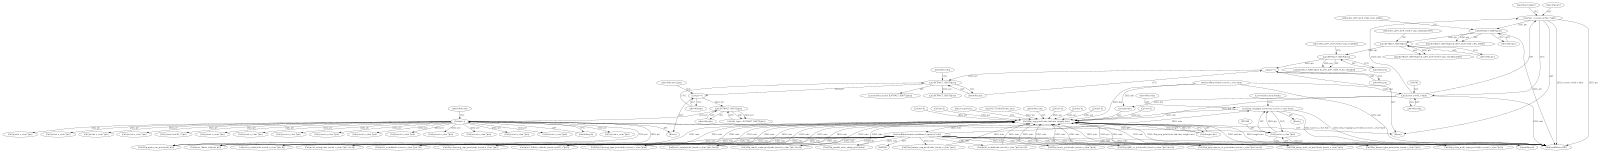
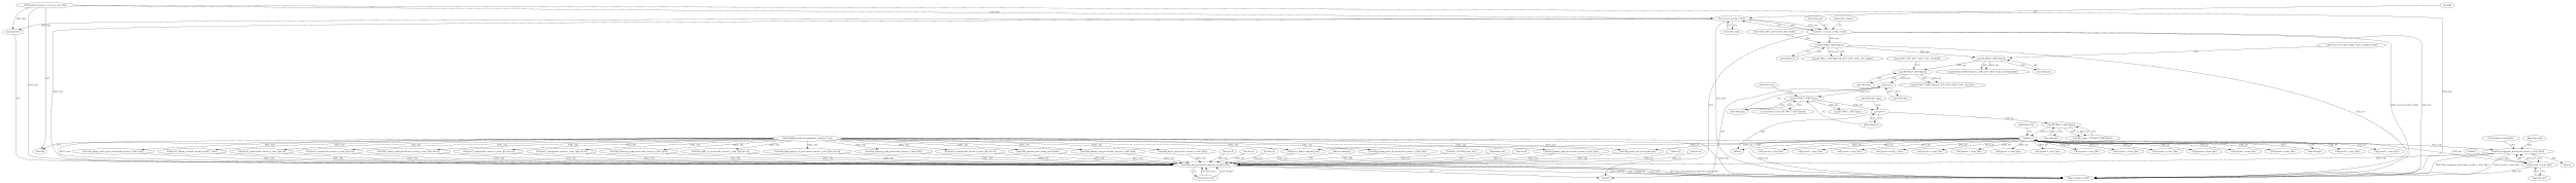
  digraph {
    fontname=Montserrat
    node [fontname=Montserrat]
    edge [fontname=Montserrat]
    n1 [label="(Call,l2tp_msgtype_print(ndo, (const u_char *)ptr))"]
    n2 [label="(Call,(const u_char *)ptr)"]
    n3 [label="(Call,l2tp_avp_print(ndo, dat+len, length-len))"]
    n4 [label="(MethodReturn,RET)"]
    n5 [label="(Block,)"]
    n6 [label="(Identifier,ptr)"]
    n7 [label="(Block,)"]
    n8 [label="(Call,length-len)"]
    n9 [label="(MethodParameterIn,netdissect_options *ndo)"]
    n10 [label="(Call,l2tp_proto_ver_print(ndo, ptr))"]
    n11 [label="(Call,print_32bits_val(ndo, (const uint32_t *)ptr))"]
    n12 [label="(Call,print_octets(ndo, (const u_char *)ptr, 8))"]
-   n13 [label="(Call,print_octets(bits, (const u_char *)ptr, 16))"]
+   n13 [label="(Call,print_octets(ndo, (const u_char *)ptr, 16))"]
    n14 [label="(Call,l2tp_result_code_print(ndo, (const u_char *)ptr, len-6))"]
    n15 [label="(Call,print_octets(ndo, (const u_char *)ptr, len-6))"]
    n16 [label="(Call,print_string(ndo, (const u_char *)ptr, len-6))"]
    n17 [label="(Call,l2tp_framing_type_print(ndo, (const u_char *)ptr))"]
    n18 [label="(Call,print_16bits_val(ndo, ptr))"]
    n19 [label="(Call,l2tp_q931_cc_print(ndo, (const u_char *)ptr, len-6))"]
    n20 [label="(Call,l2tp_ppp_discon_cc_print(ndo, (const u_char *)ptr, len-6))"]
    n21 [label="(Call,l2tp_proxy_auth_type_print(ndo, (const u_char *)ptr))"]
    n22 [label="(Call,l2tp_framing_cap_print(ndo, (const u_char *)ptr))"]
    n23 [label="(Call,print_octets(ndo, (const u_char *)ptr, len-6))"]
    n24 [label="(Call,l2tp_packet_proc_delay_print(ndo))"]
    n25 [label="(Call,l2tp_bearer_cap_print(ndo, (const u_char *)ptr))"]
    n26 [label="(Call,l2tp_accm_print(ndo, (const u_char *)ptr))"]
    n27 [label="(Call,l2tp_proxy_auth_id_print(ndo, (const u_char *)ptr))"]
    n28 [label="(Call,l2tp_bearer_type_print(ndo, (const u_char *)ptr))"]
    1000108
    n30 [label="(Call,ptr++)"]
    n31 [label="(Call,(const u_char *)ptr)"]
    n32 [label="(Block,)"]
    n33 [label="(Call,(const u_char *)ptr)"]
    n34 [label="(Call,(const u_char *)ptr)"]
    n35 [label="(Identifier,ptr)"]
    n36 [label="(Call,(const u_char *)ptr)"]
    n37 [label="(Call,(const u_char *)ptr)"]
    n38 [label="(Call,(const u_char *)ptr)"]
    n39 [label="(Call,(const u_char *)ptr)"]
    n40 [label="(Call,(const u_char *)ptr)"]
    n41 [label="(Call,(const uint32_t *)ptr)"]
    n42 [label="(Call,(const u_char *)ptr)"]
    n43 [label="(Call,(const u_char *)ptr)"]
    n44 [label="(Call,(const u_char *)ptr)"]
    n45 [label="(Call,(const u_char *)ptr)"]
    n46 [label="(Call,(const u_char *)ptr)"]
    n47 [label="(Call,(const u_char *)ptr)"]
    n48 [label="(Call,(const u_char *)ptr)"]
    n49 [label="(Call,EXTRACT_16BITS(ptr))"]
    n50 [label="(Call,attr_type = EXTRACT_16BITS(ptr))"]
    n51 [label="(Identifier,ptr)"]
    n52 [label="(Call,ptr++)"]
    n53 [label="(Identifier,ptr)"]
    n54 [label="(Call,EXTRACT_16BITS(ptr))"]
    n55 [label="(ControlStructure,if (EXTRACT_16BITS(ptr)))"]
    n56 [label="(Identifier,ptr)"]
    n57 [label="(Call,EXTRACT_16BITS(ptr))"]
    n58 [label="(Call,ptr++)"]
    n59 [label="(Identifier,ptr)"]
    n60 [label="(Call,EXTRACT_16BITS(ptr))"]
    n61 [label="(Call,EXTRACT_16BITS(ptr) & L2TP_AVP_HDR_FLAG_HIDDEN)"]
    n62 [label="(Identifier,ptr)"]
    n63 [label="(Call,EXTRACT_16BITS(ptr))"]
    n64 [label="(Identifier,ptr)"]
    n65 [label="(Call,EXTRACT_16BITS(ptr) & L2TP_AVP_HDR_FLAG_MANDATORY)"]
    n66 [label="(Call,EXTRACT_16BITS(ptr))"]
    n67 [label="(Call,EXTRACT_16BITS(ptr) & L2TP_AVP_HDR_LEN_MASK)"]
    n68 [label="(Identifier,ptr)"]
    n69 [label="(Call,*ptr = (const uint16_t *)dat)"]
    n70 [label="(Call,(const uint16_t *)dat)"]
    n71 [label="(Identifier,dat)"]
    n72 [label="(Call,dat+len)"]
    n73 [label="(MethodParameterIn,const u_char *dat)"]
    n74 [label="(Identifier,hidden)"]
    n75 [label="(Identifier,ndo)"]
    n76 [label="(ControlStructure,break;)"]
    n77 [label="(Call,len-6)"]
    n78 [label="(Identifier,L2TP_AVP_HDR_LEN_MASK)"]
    n79 [label="(Call,len-6)"]
    n80 [label="(Identifier,ptr)"]
    n81 [label="(Call,len-6)"]
    n82 [label="(Return,options;)"]
    n83 [label="(Identifier,ndo)"]
    n84 [label="(Call,ND_TCHECK2(*ptr, len))"]
    n85 [label="(Identifier,L2TP_AVP_HDR_FLAG_HIDDEN)"]
    n86 [label="(Identifier,ndo)"]
    n87 [label="(Identifier,ndo)"]
    n88 [label="(Call,len-6)"]
    n89 [label="(Call,len-6)"]
    n90 [label="(Identifier,L2TP_AVP_HDR_FLAG_MANDATORY)"]
    n91 [label="(Identifier,attr_type)"]
    n92 [label="(Call,len-6)"]
    n93 [label=1030262]
-   1000118
+   1000118 [label=1000198]
    n1 -> n2 [label="CFG: "]
    n1 -> n3 [label="DDG: ndo"]
    n1 -> n4 [label="DDG: l2tp_msgtype_print(ndo, (const u_char *)ptr)"]
    n1 -> n4 [label="DDG: (const u_char *)ptr"]
    n1 -> n5 [label="AST: "]
    n2 -> n1 [label="AST: "]
    n2 -> n1 [label="DDG: ptr"]
    n2 -> n4 [label="DDG: ptr"]
    n2 -> n6 [label="CFG: "]
    n3 -> n4 [label="DDG: ndo"]
    n3 -> n4 [label="DDG: l2tp_avp_print(ndo, dat+len, length-len)"]
    n3 -> n4 [label="DDG: dat+len"]
    n3 -> n4 [label="DDG: length-len"]
    n3 -> n7 [label="AST: "]
    n3 -> n8 [label="CFG: "]
    n6 -> n2 [label="AST: "]
    n8 -> n3 [label="AST: "]
    n8 -> n3 [label="DDG: length"]
    n8 -> n3 [label="DDG: len"]
    n9 -> n1 [label="DDG: ndo"]
-   n3 -> n9 [label="DDG: ndo"]
+   n9 -> n3 [label="DDG: ndo"]
    n9 -> n4 [label="DDG: ndo"]
    n9 -> n10 [label="DDG: ndo"]
    n9 -> n11 [label="DDG: ndo"]
    n9 -> n12 [label="DDG: ndo"]
    n9 -> n13 [label="DDG: ndo"]
    n9 -> n14 [label="DDG: ndo"]
    n9 -> n15 [label="DDG: ndo"]
    n9 -> n16 [label="DDG: ndo"]
    n9 -> n17 [label="DDG: ndo"]
    n9 -> n18 [label="DDG: ndo"]
    n9 -> n19 [label="DDG: ndo"]
    n9 -> n20 [label="DDG: ndo"]
    n9 -> n21 [label="DDG: ndo"]
    n9 -> n22 [label="DDG: ndo"]
    n9 -> n23 [label="DDG: ndo"]
    n9 -> n24 [label="DDG: ndo"]
    n9 -> n25 [label="DDG: ndo"]
    n9 -> n26 [label="DDG: ndo"]
    n9 -> n27 [label="DDG: ndo"]
    n9 -> n28 [label="DDG: ndo"]
    n9 -> 1000108 [label="AST: "]
    n10 -> n3 [label="DDG: ndo"]
    n11 -> n3 [label="DDG: ndo"]
    n12 -> n3 [label="DDG: ndo"]
    n13 -> n3 [label="DDG: ndo"]
    n14 -> n3 [label="DDG: ndo"]
    n15 -> n3 [label="DDG: ndo"]
    n16 -> n3 [label="DDG: ndo"]
    n17 -> n3 [label="DDG: ndo"]
    n18 -> n3 [label="DDG: ndo"]
    n19 -> n3 [label="DDG: ndo"]
    n20 -> n3 [label="DDG: ndo"]
    n21 -> n3 [label="DDG: ndo"]
    n22 -> n3 [label="DDG: ndo"]
    n23 -> n3 [label="DDG: ndo"]
    n24 -> n3 [label="DDG: ndo"]
    n25 -> n3 [label="DDG: ndo"]
    n26 -> n3 [label="DDG: ndo"]
    n27 -> n3 [label="DDG: ndo"]
    n28 -> n3 [label="DDG: ndo"]
    n30 -> n2 [label="DDG: ptr"]
    n30 -> n4 [label="DDG: ptr"]
    n30 -> n10 [label="DDG: ptr"]
    n30 -> n18 [label="DDG: ptr"]
    n30 -> n31 [label="DDG: ptr"]
    n30 -> n32 [label="AST: "]
    n30 -> n33 [label="DDG: ptr"]
    n30 -> n34 [label="DDG: ptr"]
    n30 -> n35 [label="CFG: "]
    n30 -> n36 [label="DDG: ptr"]
    n30 -> n37 [label="DDG: ptr"]
    n30 -> n38 [label="DDG: ptr"]
    n30 -> n39 [label="DDG: ptr"]
    n30 -> n40 [label="DDG: ptr"]
    n30 -> n41 [label="DDG: ptr"]
    n30 -> n42 [label="DDG: ptr"]
    n30 -> n43 [label="DDG: ptr"]
    n30 -> n44 [label="DDG: ptr"]
    n30 -> n45 [label="DDG: ptr"]
    n30 -> n46 [label="DDG: ptr"]
    n30 -> n47 [label="DDG: ptr"]
    n30 -> n48 [label="DDG: ptr"]
    n35 -> n30 [label="AST: "]
    n49 -> n30 [label="DDG: ptr"]
    n49 -> n50 [label="AST: "]
    n49 -> n50 [label="DDG: ptr"]
    n49 -> n51 [label="CFG: "]
    n50 -> n49 [label="CFG: "]
    n51 -> n49 [label="AST: "]
    n52 -> n32 [label="AST: "]
    n52 -> n49 [label="DDG: ptr"]
    n52 -> n53 [label="CFG: "]
    n53 -> n52 [label="AST: "]
    n53 -> n54 [label="CFG: "]
    n54 -> n52 [label="DDG: ptr"]
    n54 -> n55 [label="AST: "]
    n54 -> n56 [label="CFG: "]
    n54 -> n57 [label="DDG: ptr"]
    n56 -> n54 [label="AST: "]
    n56 -> n58 [label="CFG: "]
    n58 -> n7 [label="AST: "]
    n58 -> n54 [label="DDG: ptr"]
    n58 -> n59 [label="CFG: "]
    n59 -> n58 [label="AST: "]
    n60 -> n58 [label="DDG: ptr"]
    n60 -> n61 [label="AST: "]
    n60 -> n61 [label="DDG: ptr"]
    n60 -> n62 [label="CFG: "]
    n62 -> n60 [label="AST: "]
    n63 -> n60 [label="DDG: ptr"]
    n63 -> n64 [label="CFG: "]
    n63 -> n65 [label="AST: "]
    n63 -> n65 [label="DDG: ptr"]
    n64 -> n63 [label="AST: "]
    n66 -> n4 [label="DDG: ptr"]
    n66 -> n63 [label="DDG: ptr"]
    n66 -> n67 [label="AST: "]
    n66 -> n67 [label="DDG: ptr"]
    n66 -> n68 [label="CFG: "]
    n68 -> n66 [label="AST: "]
    n69 -> n4 [label="DDG: (const uint16_t *)dat"]
    n69 -> n4 [label="DDG: ptr"]
    n69 -> n7 [label="AST: "]
    n69 -> n66 [label="DDG: ptr"]
    n69 -> n70 [label="CFG: "]
    n70 -> n3 [label="DDG: dat"]
    n70 -> n4 [label="DDG: dat"]
    n70 -> n69 [label="AST: "]
    n70 -> n69 [label="DDG: dat"]
    n70 -> n71 [label="CFG: "]
    n70 -> n72 [label="DDG: dat"]
    n71 -> n70 [label="AST: "]
    n72 -> n3 [label="AST: "]
    n73 -> n3 [label="DDG: dat"]
    n73 -> n4 [label="DDG: dat"]
+   n73 -> 1000108 [label="AST: "]
    n73 -> n70 [label="DDG: dat"]
    n73 -> n72 [label="DDG: dat"]
    n74 -> n69 [label="CFG: "]
    n75 -> n1 [label="AST: "]
    n76 -> n1 [label="CFG: "]
    n77 -> n3 [label="DDG: len"]
    n78 -> n66 [label="CFG: "]
    n79 -> n3 [label="DDG: len"]
    n80 -> n69 [label="AST: "]
    n81 -> n3 [label="DDG: len"]
    n82 -> n3 [label="CFG: "]
    n83 -> n54 [label="CFG: "]
    n84 -> n3 [label="DDG: len"]
    n85 -> n60 [label="CFG: "]
    n86 -> n3 [label="AST: "]
    n87 -> n30 [label="CFG: "]
    n88 -> n3 [label="DDG: len"]
    n89 -> n3 [label="DDG: len"]
    n90 -> n63 [label="CFG: "]
    n91 -> n52 [label="CFG: "]
    n92 -> n3 [label="DDG: len"]
    n93 -> n2 [label="AST: "]
    1000118 -> n70 [label="AST: "]
  }
